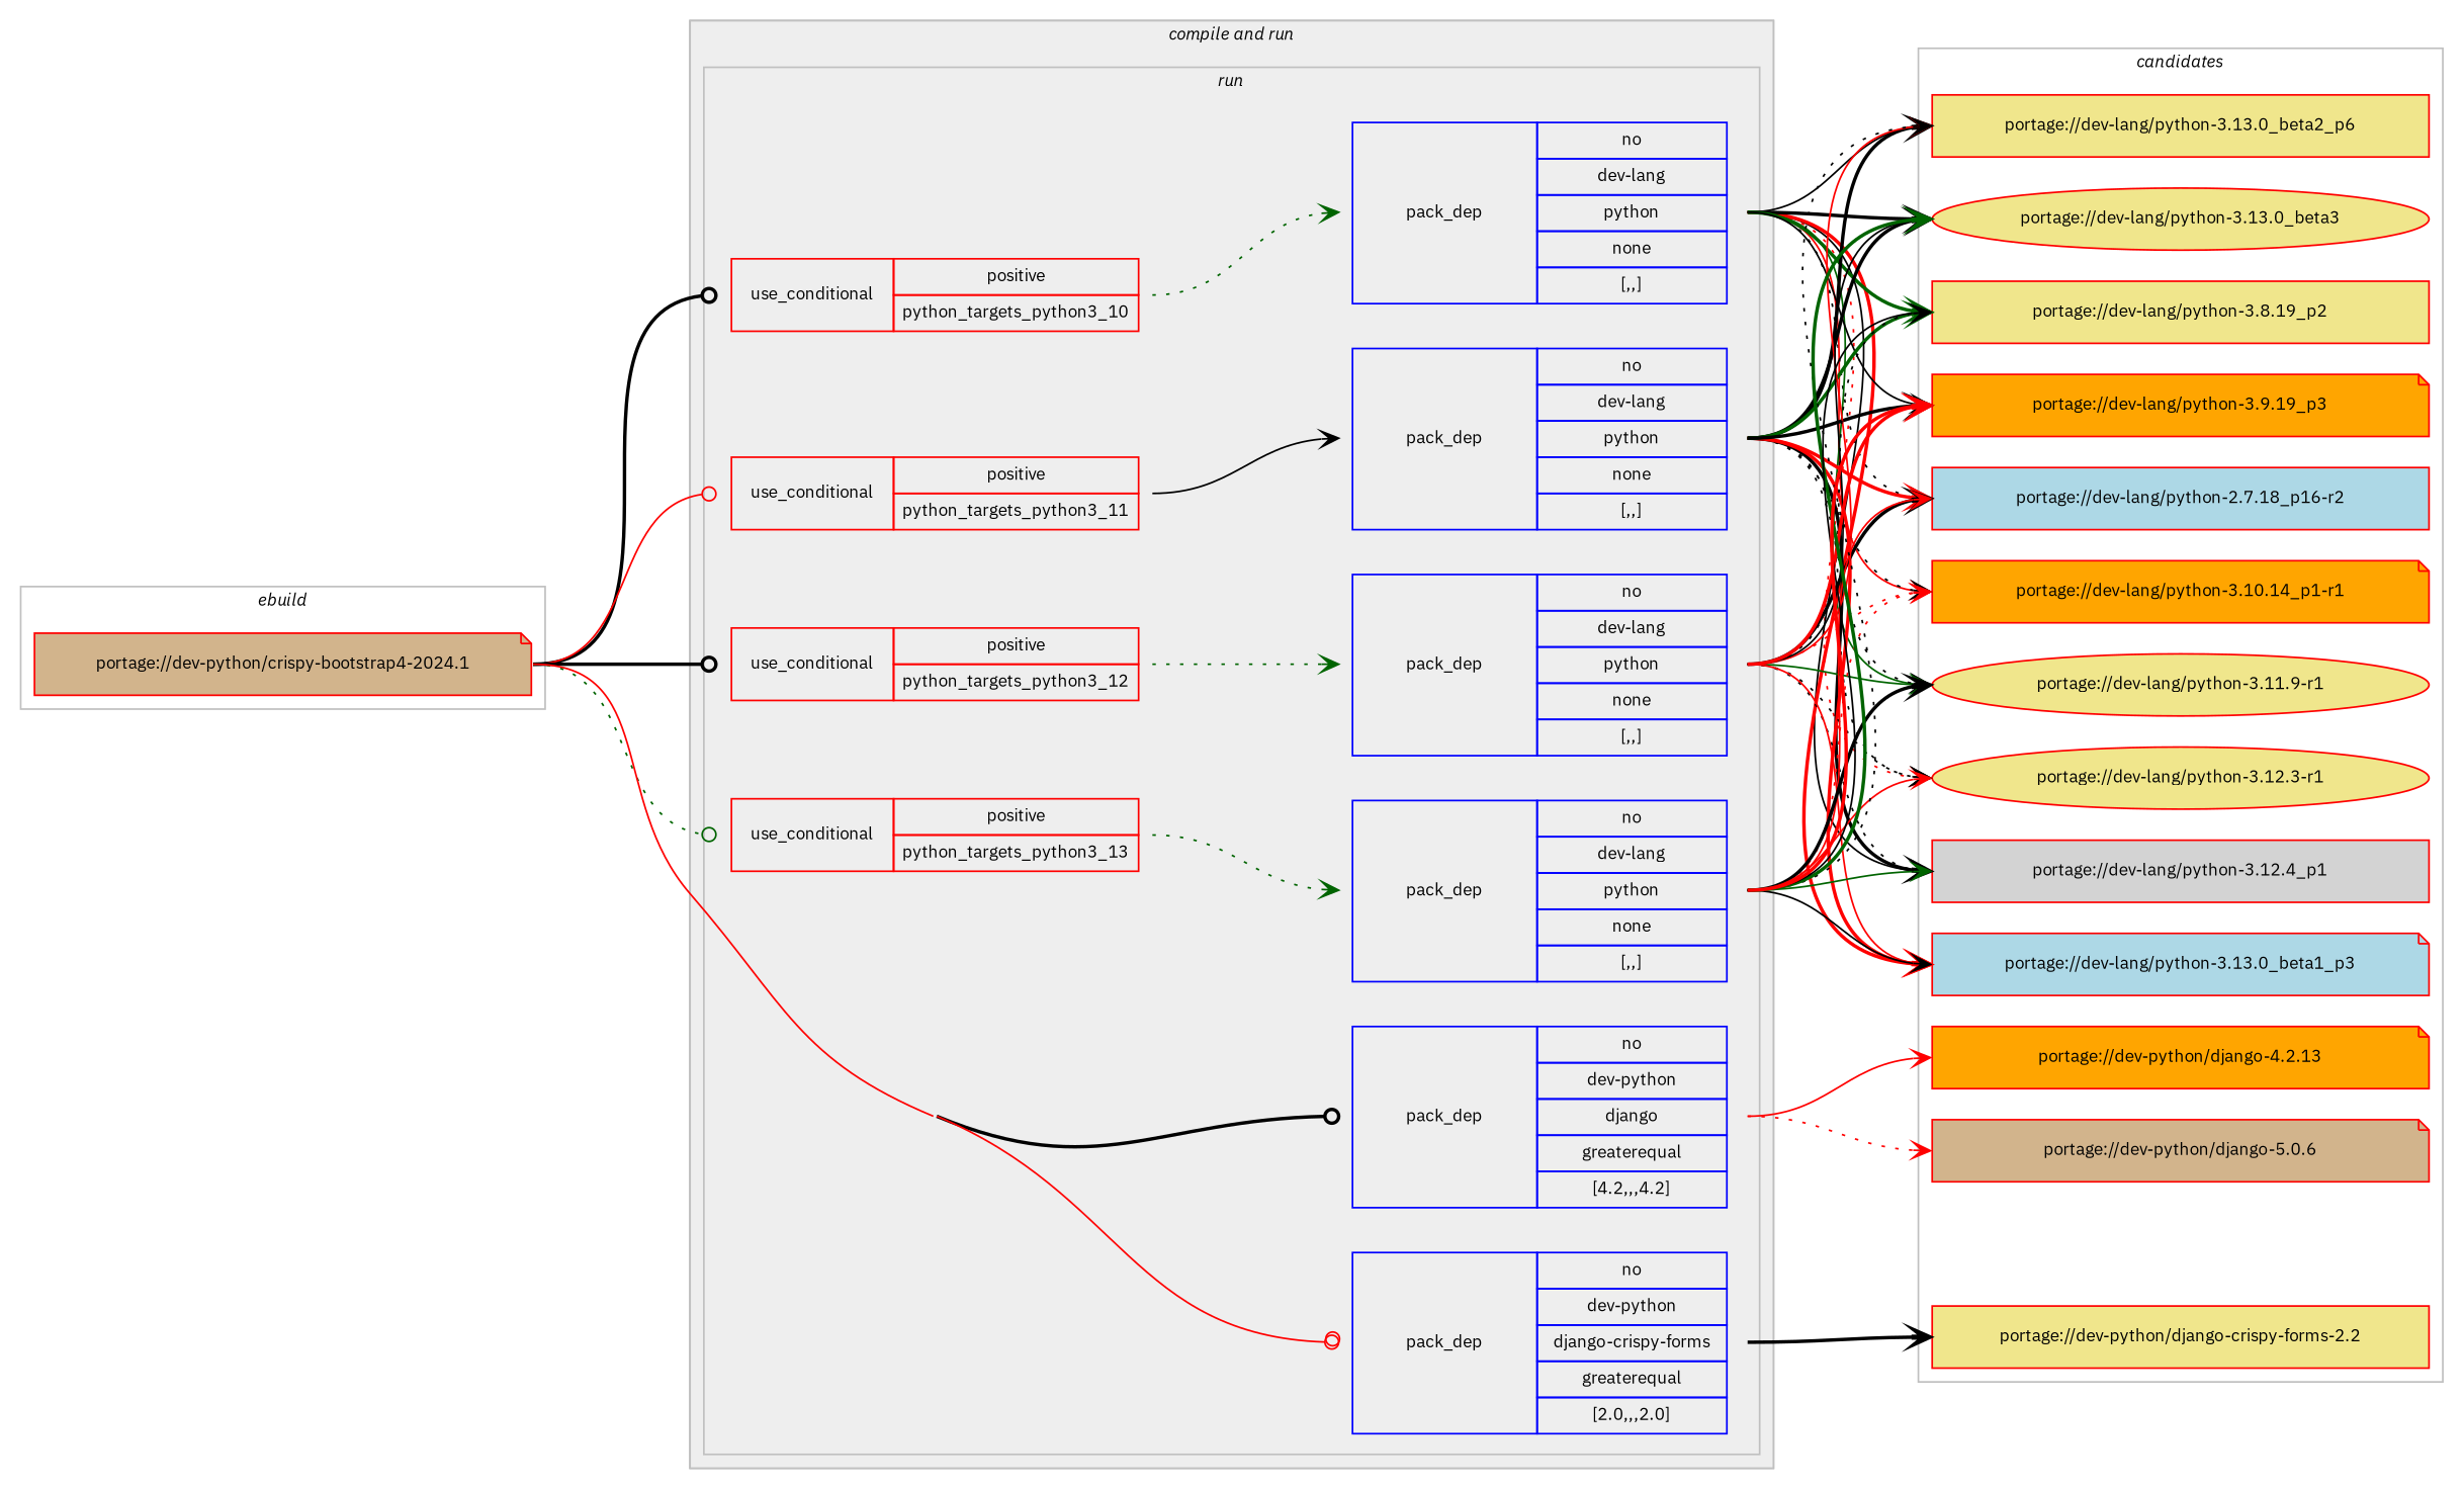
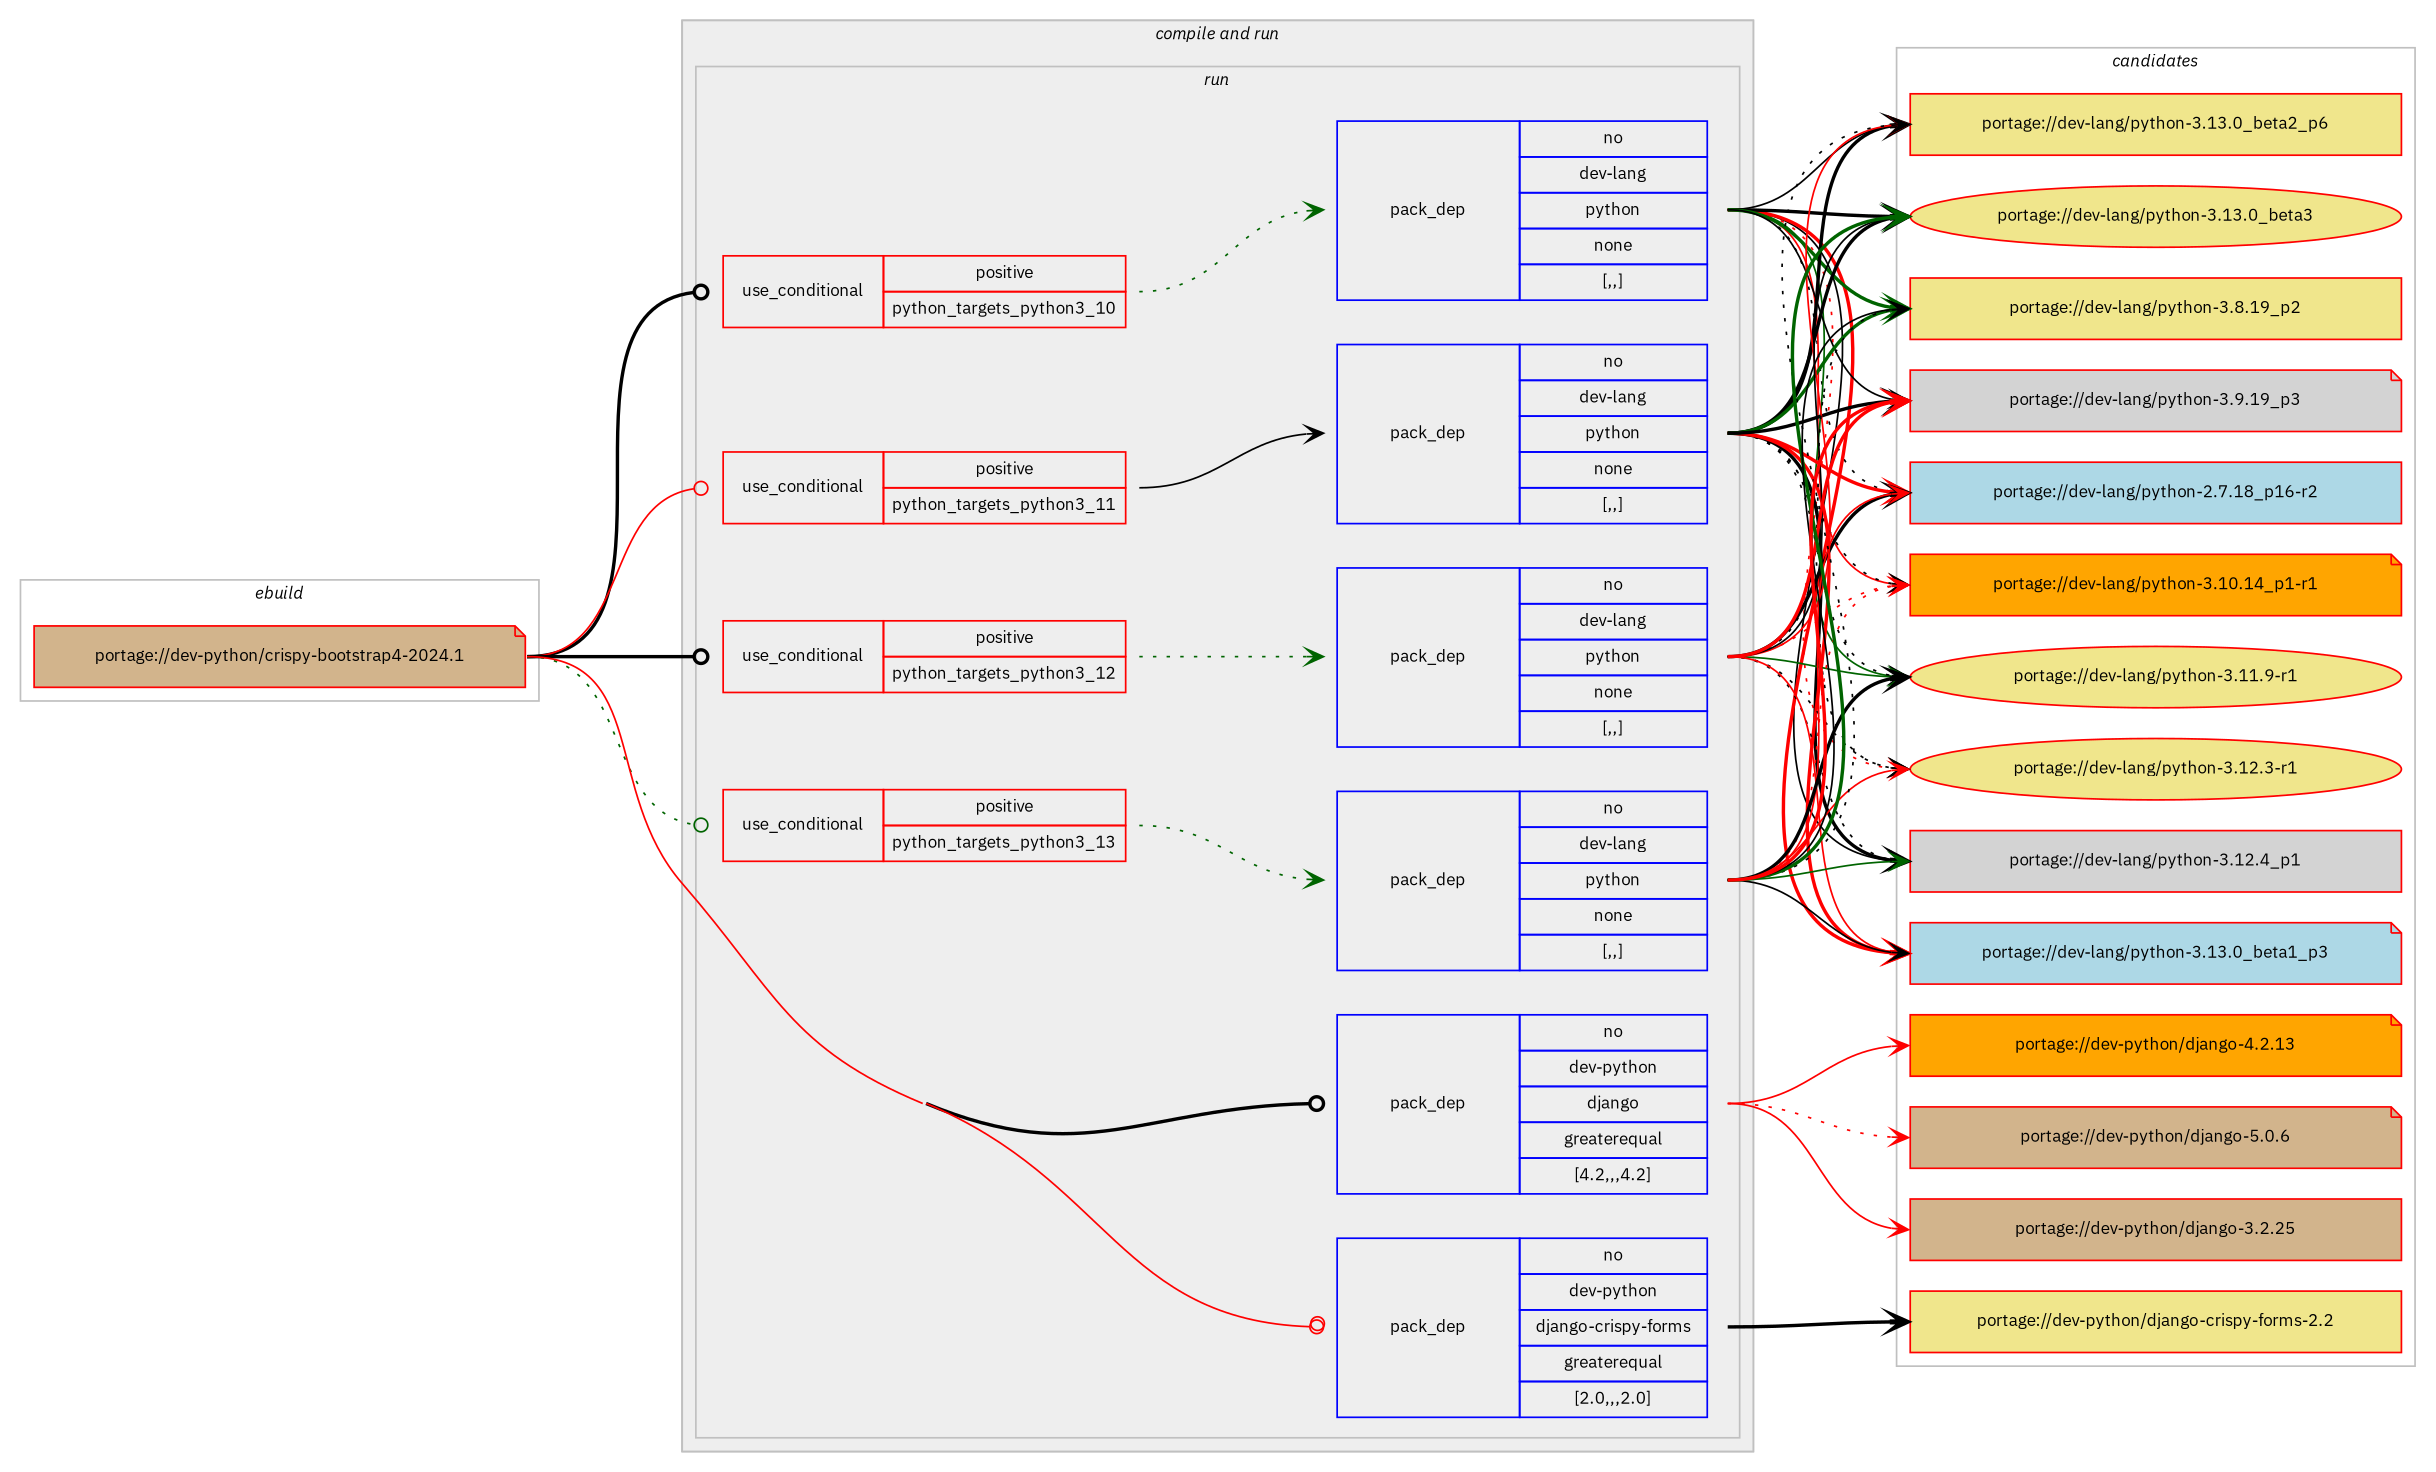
  digraph {
    compound=true
    concentrate=true
    fontname="IBM Plex Sans"
    fontsize=10
    newrank=true
    rankdir=LR
    ranksep=1.5
    node [color=red fontname="IBM Plex Sans" fontsize=10 shape=none style=filled]
    edge [arrowhead=vee color=black fontname="IBM Plex Sans" headport=w style=bold tailport=e weight=100]
    n1 [fillcolor=tan label="portage://dev-python/crispy-bootstrap4-2024.1" shape=note width=4]
    n2 [color=blue label=<<TABLE BORDER="0" CELLBORDER="1" CELLSPACING="0" CELLPADDING="4" WIDTH="220"><TR><TD ROWSPAN="6" CELLPADDING="30">pack_dep</TD></TR><TR><TD WIDTH="110">no</TD></TR><TR><TD>dev-lang</TD></TR><TR><TD>python</TD></TR><TR><TD>none</TD></TR><TR><TD>[,,]</TD></TR></TABLE>> style=""]
    n3 [label=<<TABLE BORDER="0" CELLBORDER="1" CELLSPACING="0" CELLPADDING="4"><TR><TD ROWSPAN="3" CELLPADDING="10">use_conditional</TD></TR><TR><TD>positive</TD></TR><TR><TD>python_targets_python3_10</TD></TR></TABLE>> style=""]
    n4 [color=blue label=<<TABLE BORDER="0" CELLBORDER="1" CELLSPACING="0" CELLPADDING="4" WIDTH="220"><TR><TD ROWSPAN="6" CELLPADDING="30">pack_dep</TD></TR><TR><TD WIDTH="110">no</TD></TR><TR><TD>dev-lang</TD></TR><TR><TD>python</TD></TR><TR><TD>none</TD></TR><TR><TD>[,,]</TD></TR></TABLE>> style=""]
    n5 [label=<<TABLE BORDER="0" CELLBORDER="1" CELLSPACING="0" CELLPADDING="4"><TR><TD ROWSPAN="3" CELLPADDING="10">use_conditional</TD></TR><TR><TD>positive</TD></TR><TR><TD>python_targets_python3_11</TD></TR></TABLE>> style=""]
    n6 [color=blue label=<<TABLE BORDER="0" CELLBORDER="1" CELLSPACING="0" CELLPADDING="4" WIDTH="220"><TR><TD ROWSPAN="6" CELLPADDING="30">pack_dep</TD></TR><TR><TD WIDTH="110">no</TD></TR><TR><TD>dev-lang</TD></TR><TR><TD>python</TD></TR><TR><TD>none</TD></TR><TR><TD>[,,]</TD></TR></TABLE>> style=""]
    n7 [label=<<TABLE BORDER="0" CELLBORDER="1" CELLSPACING="0" CELLPADDING="4"><TR><TD ROWSPAN="3" CELLPADDING="10">use_conditional</TD></TR><TR><TD>positive</TD></TR><TR><TD>python_targets_python3_12</TD></TR></TABLE>> style=""]
    n8 [color=blue label=<<TABLE BORDER="0" CELLBORDER="1" CELLSPACING="0" CELLPADDING="4" WIDTH="220"><TR><TD ROWSPAN="6" CELLPADDING="30">pack_dep</TD></TR><TR><TD WIDTH="110">no</TD></TR><TR><TD>dev-lang</TD></TR><TR><TD>python</TD></TR><TR><TD>none</TD></TR><TR><TD>[,,]</TD></TR></TABLE>> style=""]
    n9 [label=<<TABLE BORDER="0" CELLBORDER="1" CELLSPACING="0" CELLPADDING="4"><TR><TD ROWSPAN="3" CELLPADDING="10">use_conditional</TD></TR><TR><TD>positive</TD></TR><TR><TD>python_targets_python3_13</TD></TR></TABLE>> style=""]
    n10 [color=blue label=<<TABLE BORDER="0" CELLBORDER="1" CELLSPACING="0" CELLPADDING="4" WIDTH="220"><TR><TD ROWSPAN="6" CELLPADDING="30">pack_dep</TD></TR><TR><TD WIDTH="110">no</TD></TR><TR><TD>dev-python</TD></TR><TR><TD>django</TD></TR><TR><TD>greaterequal</TD></TR><TR><TD>[4.2,,,4.2]</TD></TR></TABLE>> style=""]
    n11 [color=blue label=<<TABLE BORDER="0" CELLBORDER="1" CELLSPACING="0" CELLPADDING="4" WIDTH="220"><TR><TD ROWSPAN="6" CELLPADDING="30">pack_dep</TD></TR><TR><TD WIDTH="110">no</TD></TR><TR><TD>dev-python</TD></TR><TR><TD>django-crispy-forms</TD></TR><TR><TD>greaterequal</TD></TR><TR><TD>[2.0,,,2.0]</TD></TR></TABLE>> style=""]
    n12 [fillcolor=lightblue label="portage://dev-lang/python-2.7.18_p16-r2" shape=box width=4]
    n13 [fillcolor=orange label="portage://dev-lang/python-3.10.14_p1-r1" shape=note width=4]
    n14 [fillcolor=khaki label="portage://dev-lang/python-3.11.9-r1" shape=ellipse width=4]
    n15 [fillcolor=khaki label="portage://dev-lang/python-3.12.3-r1" shape=ellipse width=4]
    n16 [fillcolor=lightgrey label="portage://dev-lang/python-3.12.4_p1" shape=box width=4]
    n17 [fillcolor=lightblue label="portage://dev-lang/python-3.13.0_beta1_p3" shape=note width=4]
    n18 [fillcolor=khaki label="portage://dev-lang/python-3.13.0_beta2_p6" shape=box width=4]
    n19 [fillcolor=khaki label="portage://dev-lang/python-3.13.0_beta3" shape=ellipse width=4]
    n20 [fillcolor=khaki label="portage://dev-lang/python-3.8.19_p2" shape=box width=4]
-   n21 [fillcolor=orange label="portage://dev-lang/python-3.9.19_p3" shape=note width=4]
+   n21 [fillcolor=lightgrey label="portage://dev-lang/python-3.9.19_p3" shape=note width=4]
+   n22 [fillcolor=tan label="portage://dev-python/django-3.2.25" shape=box width=4]
    n23 [fillcolor=orange label="portage://dev-python/django-4.2.13" shape=note width=4]
    n24 [fillcolor=tan label="portage://dev-python/django-5.0.6" shape=note width=4]
    n25 [fillcolor=khaki label="portage://dev-python/django-crispy-forms-2.2" shape=box width=4]
    subgraph cluster_1 {
      color=gray
      label=<<i>dependencies</i>>
      subgraph cluster_2 {
        color=gray
        fillcolor="#eeeeee"
        label=<<i>compile</i>>
        style=filled
      }
      subgraph cluster_3 {
        color=gray
        fillcolor="#eeeeee"
        label=<<i>compile and run</i>>
        style=filled
      }
      subgraph cluster_4 {
        color=gray
        fillcolor="#eeeeee"
        label=<<i>run</i>>
        style=filled
        subgraph sub_5 {
          color=gray
          fillcolor="#eeeeee"
          label=<<i>run</i>>
          style=filled
          n3
          subgraph sub_6 {
            color=gray
            fillcolor="#eeeeee"
            label=<<i>run</i>>
            style=filled
            n2
          }
        }
        subgraph sub_7 {
          color=gray
          fillcolor="#eeeeee"
          label=<<i>run</i>>
          style=filled
          n5
          subgraph sub_8 {
            color=gray
            fillcolor="#eeeeee"
            label=<<i>run</i>>
            style=filled
            n4
          }
        }
        subgraph sub_9 {
          color=gray
          fillcolor="#eeeeee"
          label=<<i>run</i>>
          style=filled
          n7
          subgraph sub_10 {
            color=gray
            fillcolor="#eeeeee"
            label=<<i>run</i>>
            style=filled
            n6
          }
        }
        subgraph sub_11 {
          color=gray
          fillcolor="#eeeeee"
          label=<<i>run</i>>
          style=filled
          n9
          subgraph sub_12 {
            color=gray
            fillcolor="#eeeeee"
            label=<<i>run</i>>
            style=filled
            n8
          }
        }
        subgraph sub_13 {
          color=gray
          fillcolor="#eeeeee"
          label=<<i>run</i>>
          style=filled
          n10
        }
        subgraph sub_14 {
          color=gray
          fillcolor="#eeeeee"
          label=<<i>run</i>>
          style=filled
          n11
        }
      }
    }
    subgraph cluster_15 {
      color=gray
      label=<<i>ebuild</i>>
      rank=same
      n1
    }
    subgraph cluster_16 {
      color=gray
      label=<<i>candidates</i>>
      rank=same
      subgraph sub_17 {
        color=black
        label=<<i>candidates</i>>
        nodesep=1
        rank=same
        n12
        n13
        n14
        n15
        n16
        n17
        n18
        n19
        n20
        n21
      }
      subgraph sub_18 {
        color=black
        label=<<i>candidates</i>>
        nodesep=1
        rank=same
        n12
        n13
        n14
        n15
        n16
        n17
        n18
        n19
        n20
        n21
      }
      subgraph sub_19 {
        color=black
        label=<<i>candidates</i>>
        nodesep=1
        rank=same
        n12
        n13
        n14
        n15
        n16
        n17
        n18
        n19
        n20
        n21
      }
      subgraph sub_20 {
        color=black
        label=<<i>candidates</i>>
        nodesep=1
        rank=same
        n12
        n13
        n14
        n15
        n16
        n17
        n18
        n19
        n20
        n21
      }
      subgraph sub_21 {
        color=black
        label=<<i>candidates</i>>
        nodesep=1
        rank=same
+       n22
        n23
        n24
      }
      subgraph sub_22 {
        color=black
        label=<<i>candidates</i>>
        nodesep=1
        rank=same
        n25
      }
    }
    n1 -> n3 [arrowhead=odot weight=20]
    n1 -> n5 [arrowhead=odot color=red style=solid weight=20]
    n1 -> n7 [arrowhead=odot weight=20]
    n1 -> n9 [arrowhead=odot color=darkgreen style=dotted weight=20]
    n1 -> n10 [arrowhead=odot weight=20]
    n1 -> n11 [arrowhead=odot color=red style=solid weight=20]
    n2 -> n12 [style=dotted]
    n2 -> n13 [color=red style=solid]
    n2 -> n14 [color=darkgreen style=solid]
    n2 -> n15 [color=red style=dotted]
    n2 -> n16 [style=solid]
    n2 -> n17 [color=red]
    n2 -> n18 [style=solid]
    n2 -> n19
    n2 -> n20 [color=darkgreen]
    n2 -> n21 [style=solid]
    n3 -> n2 [color=darkgreen style=dotted weight=20]
    n4 -> n12 [color=red]
    n4 -> n13 [style=dotted]
    n4 -> n14 [style=dotted]
    n4 -> n15 [style=dotted]
    n4 -> n16
    n4 -> n17 [color=red]
    n4 -> n18
    n4 -> n19
    n4 -> n20 [color=darkgreen]
    n4 -> n21
    n5 -> n4 [style=solid weight=20]
    n6 -> n12
    n6 -> n13 [color=red style=dotted]
    n6 -> n14 [color=darkgreen style=solid]
    n6 -> n15 [style=dotted]
    n6 -> n16 [style=dotted]
    n6 -> n17 [color=red style=solid]
    n6 -> n18 [color=red style=solid]
    n6 -> n19 [style=solid]
    n6 -> n20 [style=dotted]
    n6 -> n21 [color=red]
    n7 -> n6 [color=darkgreen style=dotted weight=20]
    n8 -> n12 [color=red style=solid]
    n8 -> n13 [color=red style=dotted]
    n8 -> n14
    n8 -> n15 [color=red style=solid]
    n8 -> n16 [color=darkgreen style=solid]
    n8 -> n17 [style=solid]
    n8 -> n18 [style=dotted]
    n8 -> n19 [color=darkgreen]
    n8 -> n20 [style=solid]
    n8 -> n21 [color=red]
    n9 -> n8 [color=darkgreen style=dotted weight=20]
+   n10 -> n22 [color=red style=solid]
    n10 -> n23 [color=red style=solid]
    n10 -> n24 [color=red style=dotted]
    n11 -> n25
  }
